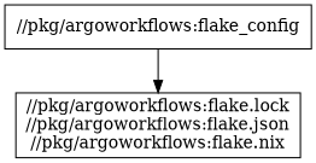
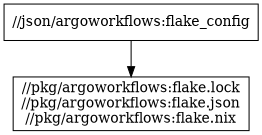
  digraph {
    node [shape=box]
-   "//pkg/argoworkflows:flake_config"
+   "//pkg/argoworkflows:flake_config" [label="//json/argoworkflows:flake_config"]
    "//pkg/argoworkflows:flake.lock\n//pkg/argoworkflows:flake.json\n//pkg/argoworkflows:flake.nix"
    "//pkg/argoworkflows:flake_config" -> "//pkg/argoworkflows:flake.lock\n//pkg/argoworkflows:flake.json\n//pkg/argoworkflows:flake.nix"
  }
